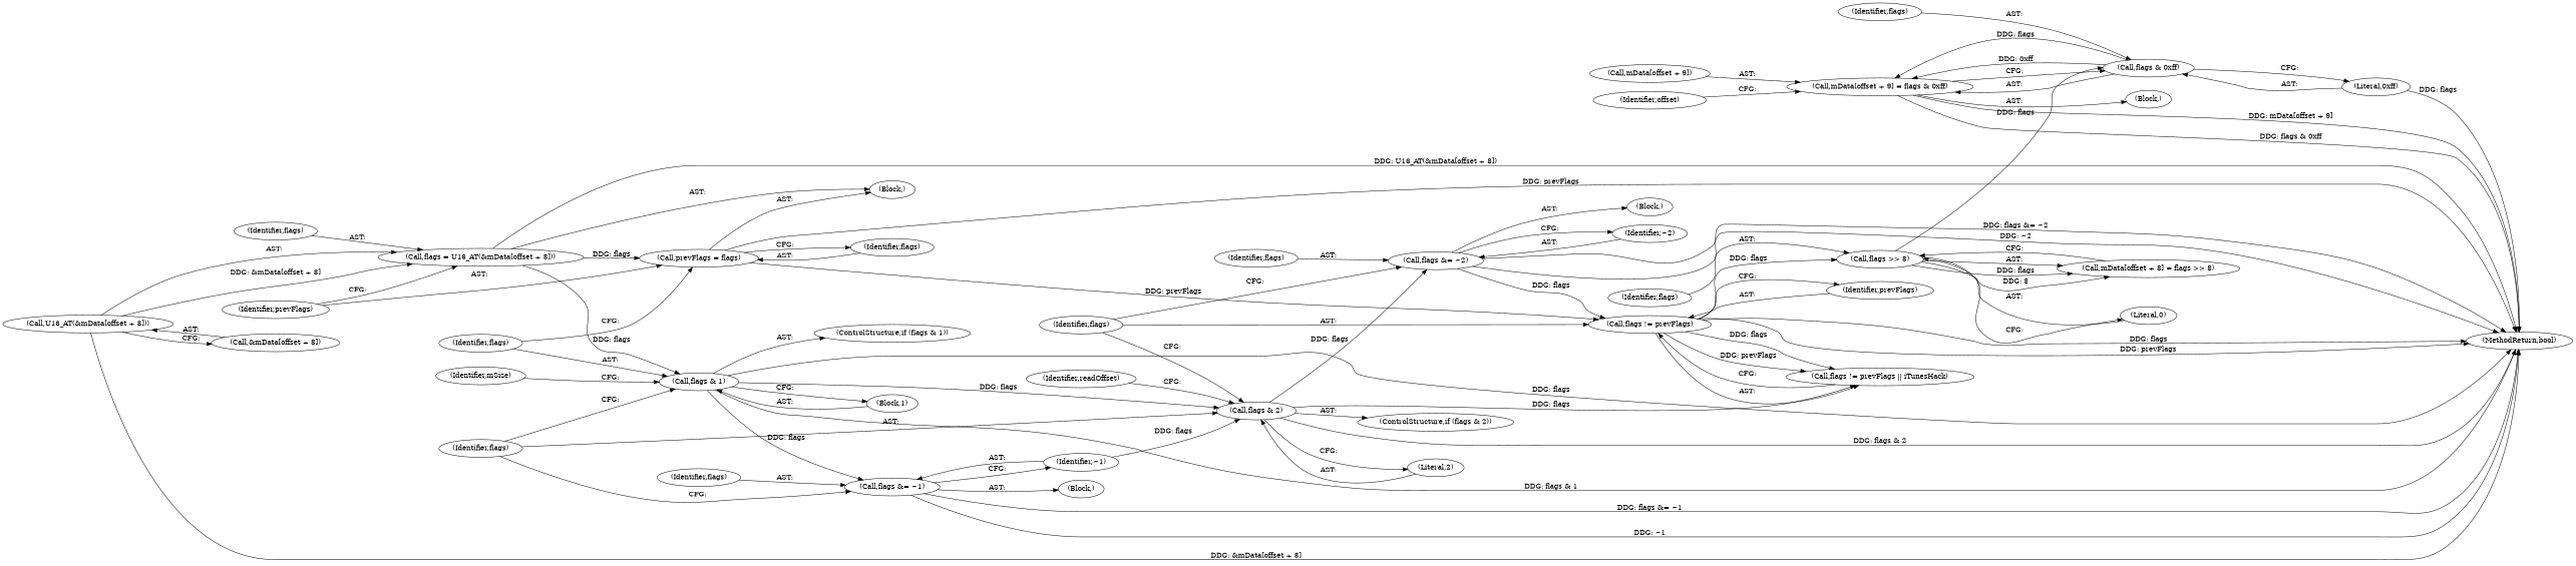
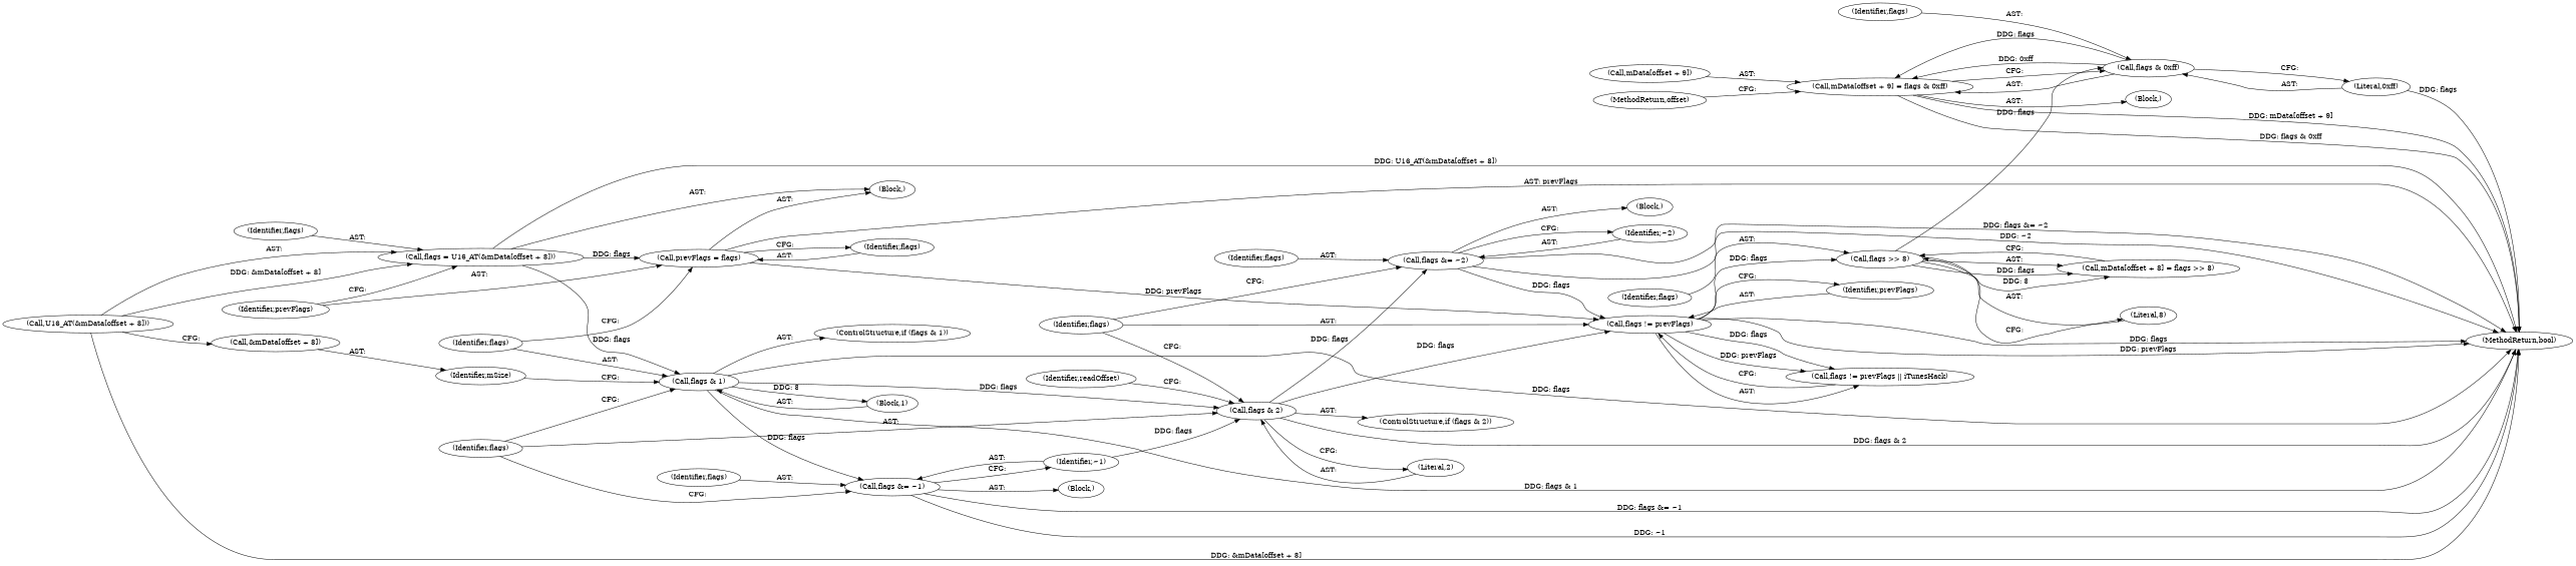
  digraph {
    rankdir=LR
    n1 [label="(Call,mData[offset + 9] = flags & 0xff)"]
    n2 [label="(Call,flags & 0xff)"]
    n3 [label="(Block,)"]
    n4 [label="(MethodReturn,bool)"]
    n5 [label="(Literal,0xff)"]
    n6 [label="(Call,flags >> 8)"]
    n7 [label="(Call,mData[offset + 8] = flags >> 8)"]
-   n8 [label="(Literal,0)"]
+   n8 [label="(Literal,8)"]
    n9 [label="(Call,flags != prevFlags)"]
    n10 [label="(Call,flags != prevFlags || iTunesHack)"]
    n11 [label="(Identifier,prevFlags)"]
    n12 [label="(Call,flags & 2)"]
    n13 [label="(Call,flags &= ~2)"]
    n14 [label="(ControlStructure,if (flags & 2))"]
    n15 [label="(Literal,2)"]
    n16 [label="(Identifier,~2)"]
    n17 [label="(Block,)"]
    n18 [label="(Call,flags & 1)"]
    n19 [label="(Call,flags &= ~1)"]
    n20 [label="(ControlStructure,if (flags & 1))"]
    n21 [label="(Block,1)"]
    n22 [label="(Block,)"]
    n23 [label="(Identifier,~1)"]
    n24 [label="(Call,flags = U16_AT(&mData[offset + 8]))"]
    n25 [label="(Call,prevFlags = flags)"]
    n26 [label="(Block,)"]
    n27 [label="(Call,U16_AT(&mData[offset + 8]))"]
    n28 [label="(Call,&mData[offset + 8])"]
    n29 [label="(Identifier,flags)"]
    n30 [label="(Identifier,readOffset)"]
    n31 [label="(Identifier,flags)"]
    n32 [label="(Identifier,flags)"]
    n33 [label="(Identifier,flags)"]
    n34 [label="(Identifier,mSize)"]
    n35 [label="(Identifier,flags)"]
    n36 [label="(Identifier,flags)"]
-   n37 [label="(Identifier,offset)"]
+   n37 [label="(MethodReturn,offset)"]
    n38 [label="(Call,mData[offset + 9])"]
    n39 [label="(Identifier,flags)"]
    n40 [label="(Identifier,flags)"]
    n41 [label="(Identifier,flags)"]
    n42 [label="(Identifier,prevFlags)"]
    n1 -> n2 [label="CFG: "]
    n1 -> n3 [label="AST: "]
    n1 -> n4 [label="DDG: flags & 0xff"]
    n1 -> n4 [label="DDG: mData[offset + 9]"]
    n2 -> n1 [label="AST: "]
    n2 -> n1 [label="DDG: flags"]
    n2 -> n1 [label="DDG: 0xff"]
    n2 -> n5 [label="CFG: "]
    n5 -> n2 [label="AST: "]
    n5 -> n4 [label="DDG: flags"]
    n6 -> n2 [label="DDG: flags"]
    n6 -> n7 [label="AST: "]
    n6 -> n7 [label="DDG: flags"]
    n6 -> n7 [label="DDG: 8"]
    n6 -> n8 [label="CFG: "]
    n7 -> n6 [label="CFG: "]
    n8 -> n6 [label="AST: "]
    n9 -> n4 [label="DDG: flags"]
    n9 -> n4 [label="DDG: prevFlags"]
    n9 -> n6 [label="DDG: flags"]
    n9 -> n10 [label="AST: "]
    n9 -> n10 [label="DDG: flags"]
    n9 -> n10 [label="DDG: prevFlags"]
    n9 -> n11 [label="CFG: "]
    n10 -> n9 [label="CFG: "]
    n11 -> n9 [label="AST: "]
    n12 -> n4 [label="DDG: flags & 2"]
-   n12 -> n10 [label="DDG: flags"]
+   n12 -> n9 [label="DDG: flags"]
    n12 -> n13 [label="DDG: flags"]
    n12 -> n14 [label="AST: "]
    n12 -> n15 [label="CFG: "]
    n13 -> n4 [label="DDG: ~2"]
    n13 -> n4 [label="DDG: flags &= ~2"]
    n13 -> n9 [label="DDG: flags"]
    n13 -> n16 [label="CFG: "]
    n13 -> n17 [label="AST: "]
    n15 -> n12 [label="AST: "]
    n16 -> n13 [label="AST: "]
    n18 -> n4 [label="DDG: flags"]
    n18 -> n4 [label="DDG: flags & 1"]
    n18 -> n12 [label="DDG: flags"]
    n18 -> n19 [label="DDG: flags"]
    n18 -> n20 [label="AST: "]
-   n18 -> n21 [label="CFG: "]
+   n18 -> n21 [label="DDG: 8"]
    n19 -> n4 [label="DDG: flags &= ~1"]
    n19 -> n4 [label="DDG: ~1"]
    n19 -> n22 [label="AST: "]
    n19 -> n23 [label="CFG: "]
    n21 -> n18 [label="AST: "]
    n23 -> n12 [label="DDG: flags"]
    n23 -> n19 [label="AST: "]
    n24 -> n4 [label="DDG: U16_AT(&mData[offset + 8])"]
    n24 -> n18 [label="DDG: flags"]
    n24 -> n25 [label="DDG: flags"]
    n24 -> n26 [label="AST: "]
-   n25 -> n4 [label="DDG: prevFlags"]
+   n25 -> n4 [label="AST: prevFlags"]
    n25 -> n9 [label="DDG: prevFlags"]
    n25 -> n26 [label="AST: "]
    n25 -> n29 [label="CFG: "]
    n27 -> n4 [label="DDG: &mData[offset + 8]"]
    n27 -> n24 [label="AST: "]
    n27 -> n24 [label="DDG: &mData[offset + 8]"]
    n27 -> n28 [label="CFG: "]
-   n28 -> n27 [label="AST: "]
+   n28 -> n34 [label="AST: "]
    n29 -> n25 [label="AST: "]
    n30 -> n12 [label="CFG: "]
    n31 -> n12 [label="AST: "]
    n31 -> n18 [label="CFG: "]
    n31 -> n19 [label="CFG: "]
    n32 -> n24 [label="AST: "]
    n33 -> n6 [label="AST: "]
    n34 -> n18 [label="CFG: "]
    n35 -> n19 [label="AST: "]
    n36 -> n9 [label="AST: "]
    n36 -> n12 [label="CFG: "]
    n36 -> n13 [label="CFG: "]
    n37 -> n1 [label="CFG: "]
    n38 -> n1 [label="AST: "]
    n39 -> n18 [label="AST: "]
    n39 -> n25 [label="CFG: "]
    n40 -> n13 [label="AST: "]
    n41 -> n2 [label="AST: "]
    n42 -> n24 [label="CFG: "]
    n42 -> n25 [label="AST: "]
  }
